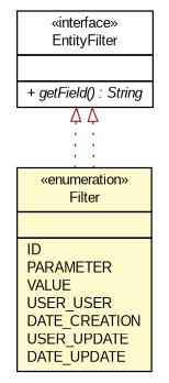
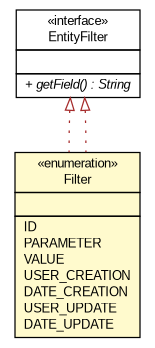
  digraph {
    nodesep=0.25
    ranksep=0.5
    node [fontcolor=black fontname=arial fontsize=10.0 shape=plaintext]
    edge [arrowtail=empty dir=back fontname=arial fontsize=10 headport=p labelfontname=arial labelfontsize=10 style=dotted tailport=p color=brown]
-   n1 [label=<<table title="gov.sandia.cf.model.GenericValue.Filter" border="0" cellborder="1" cellspacing="0" cellpadding="2" port="p" bgcolor="lemonChiffon" href="./GenericValue.Filter.html"> 		<tr><td><table border="0" cellspacing="0" cellpadding="1"> <tr><td align="center" balign="center"> &#171;enumeration&#187; </td></tr> <tr><td align="center" balign="center"> Filter </td></tr> 		</table></td></tr> 		<tr><td><table border="0" cellspacing="0" cellpadding="1"> <tr><td align="left" balign="left">  </td></tr> 		</table></td></tr> 		<tr><td><table border="0" cellspacing="0" cellpadding="1"> <tr><td align="left" balign="left"> ID </td></tr> <tr><td align="left" balign="left"> PARAMETER </td></tr> <tr><td align="left" balign="left"> VALUE </td></tr> <tr><td align="left" balign="left"> USER_USER </td></tr> <tr><td align="left" balign="left"> DATE_CREATION </td></tr> <tr><td align="left" balign="left"> USER_UPDATE </td></tr> <tr><td align="left" balign="left"> DATE_UPDATE </td></tr> 		</table></td></tr> 		</table>>]
+   n1 [label=<<table title="gov.sandia.cf.model.GenericValue.Filter" border="0" cellborder="1" cellspacing="0" cellpadding="2" port="p" bgcolor="lemonChiffon" href="./GenericValue.Filter.html"> 		<tr><td><table border="0" cellspacing="0" cellpadding="1"> <tr><td align="center" balign="center"> &#171;enumeration&#187; </td></tr> <tr><td align="center" balign="center"> Filter </td></tr> 		</table></td></tr> 		<tr><td><table border="0" cellspacing="0" cellpadding="1"> <tr><td align="left" balign="left">  </td></tr> 		</table></td></tr> 		<tr><td><table border="0" cellspacing="0" cellpadding="1"> <tr><td align="left" balign="left"> ID </td></tr> <tr><td align="left" balign="left"> PARAMETER </td></tr> <tr><td align="left" balign="left"> VALUE </td></tr> <tr><td align="left" balign="left"> USER_CREATION </td></tr> <tr><td align="left" balign="left"> DATE_CREATION </td></tr> <tr><td align="left" balign="left"> USER_UPDATE </td></tr> <tr><td align="left" balign="left"> DATE_UPDATE </td></tr> 		</table></td></tr> 		</table>>]
    n2 [label=<<table title="gov.sandia.cf.model.query.EntityFilter" border="0" cellborder="1" cellspacing="0" cellpadding="2" port="p" href="./query/EntityFilter.html"> 		<tr><td><table border="0" cellspacing="0" cellpadding="1"> <tr><td align="center" balign="center"> &#171;interface&#187; </td></tr> <tr><td align="center" balign="center"> EntityFilter </td></tr> 		</table></td></tr> 		<tr><td><table border="0" cellspacing="0" cellpadding="1"> <tr><td align="left" balign="left">  </td></tr> 		</table></td></tr> 		<tr><td><table border="0" cellspacing="0" cellpadding="1"> <tr><td align="left" balign="left"><font face="arial italic" point-size="10.0"> + getField() : String </font></td></tr> 		</table></td></tr> 		</table>>]
    n2 -> n1
    n2 -> n1
  }
